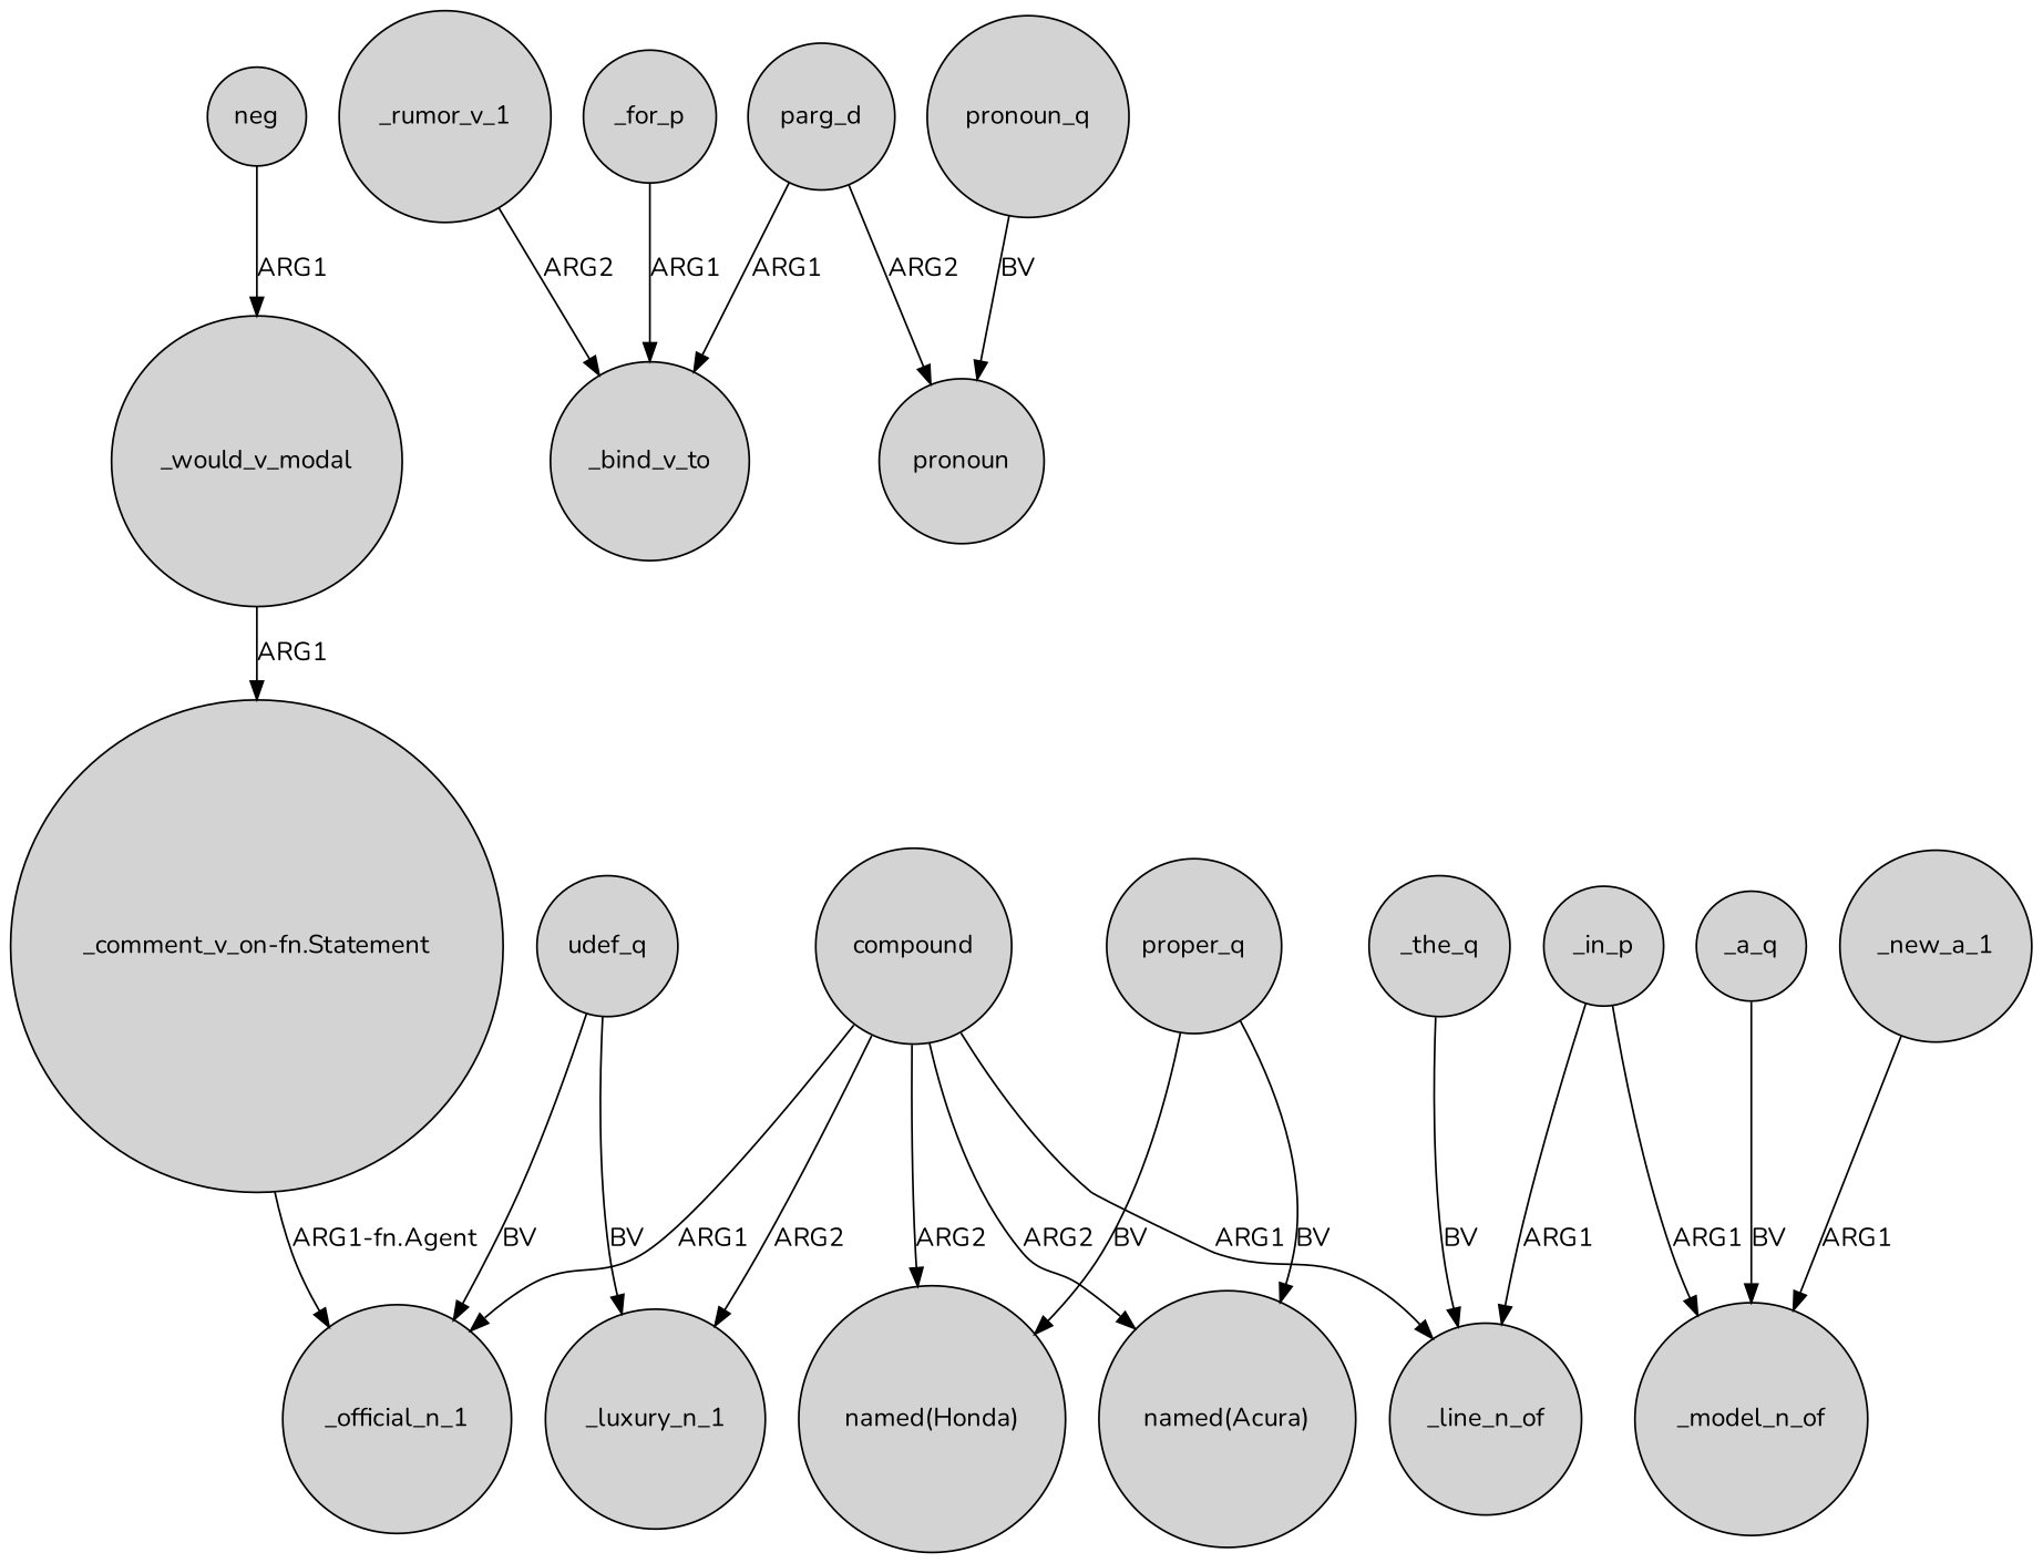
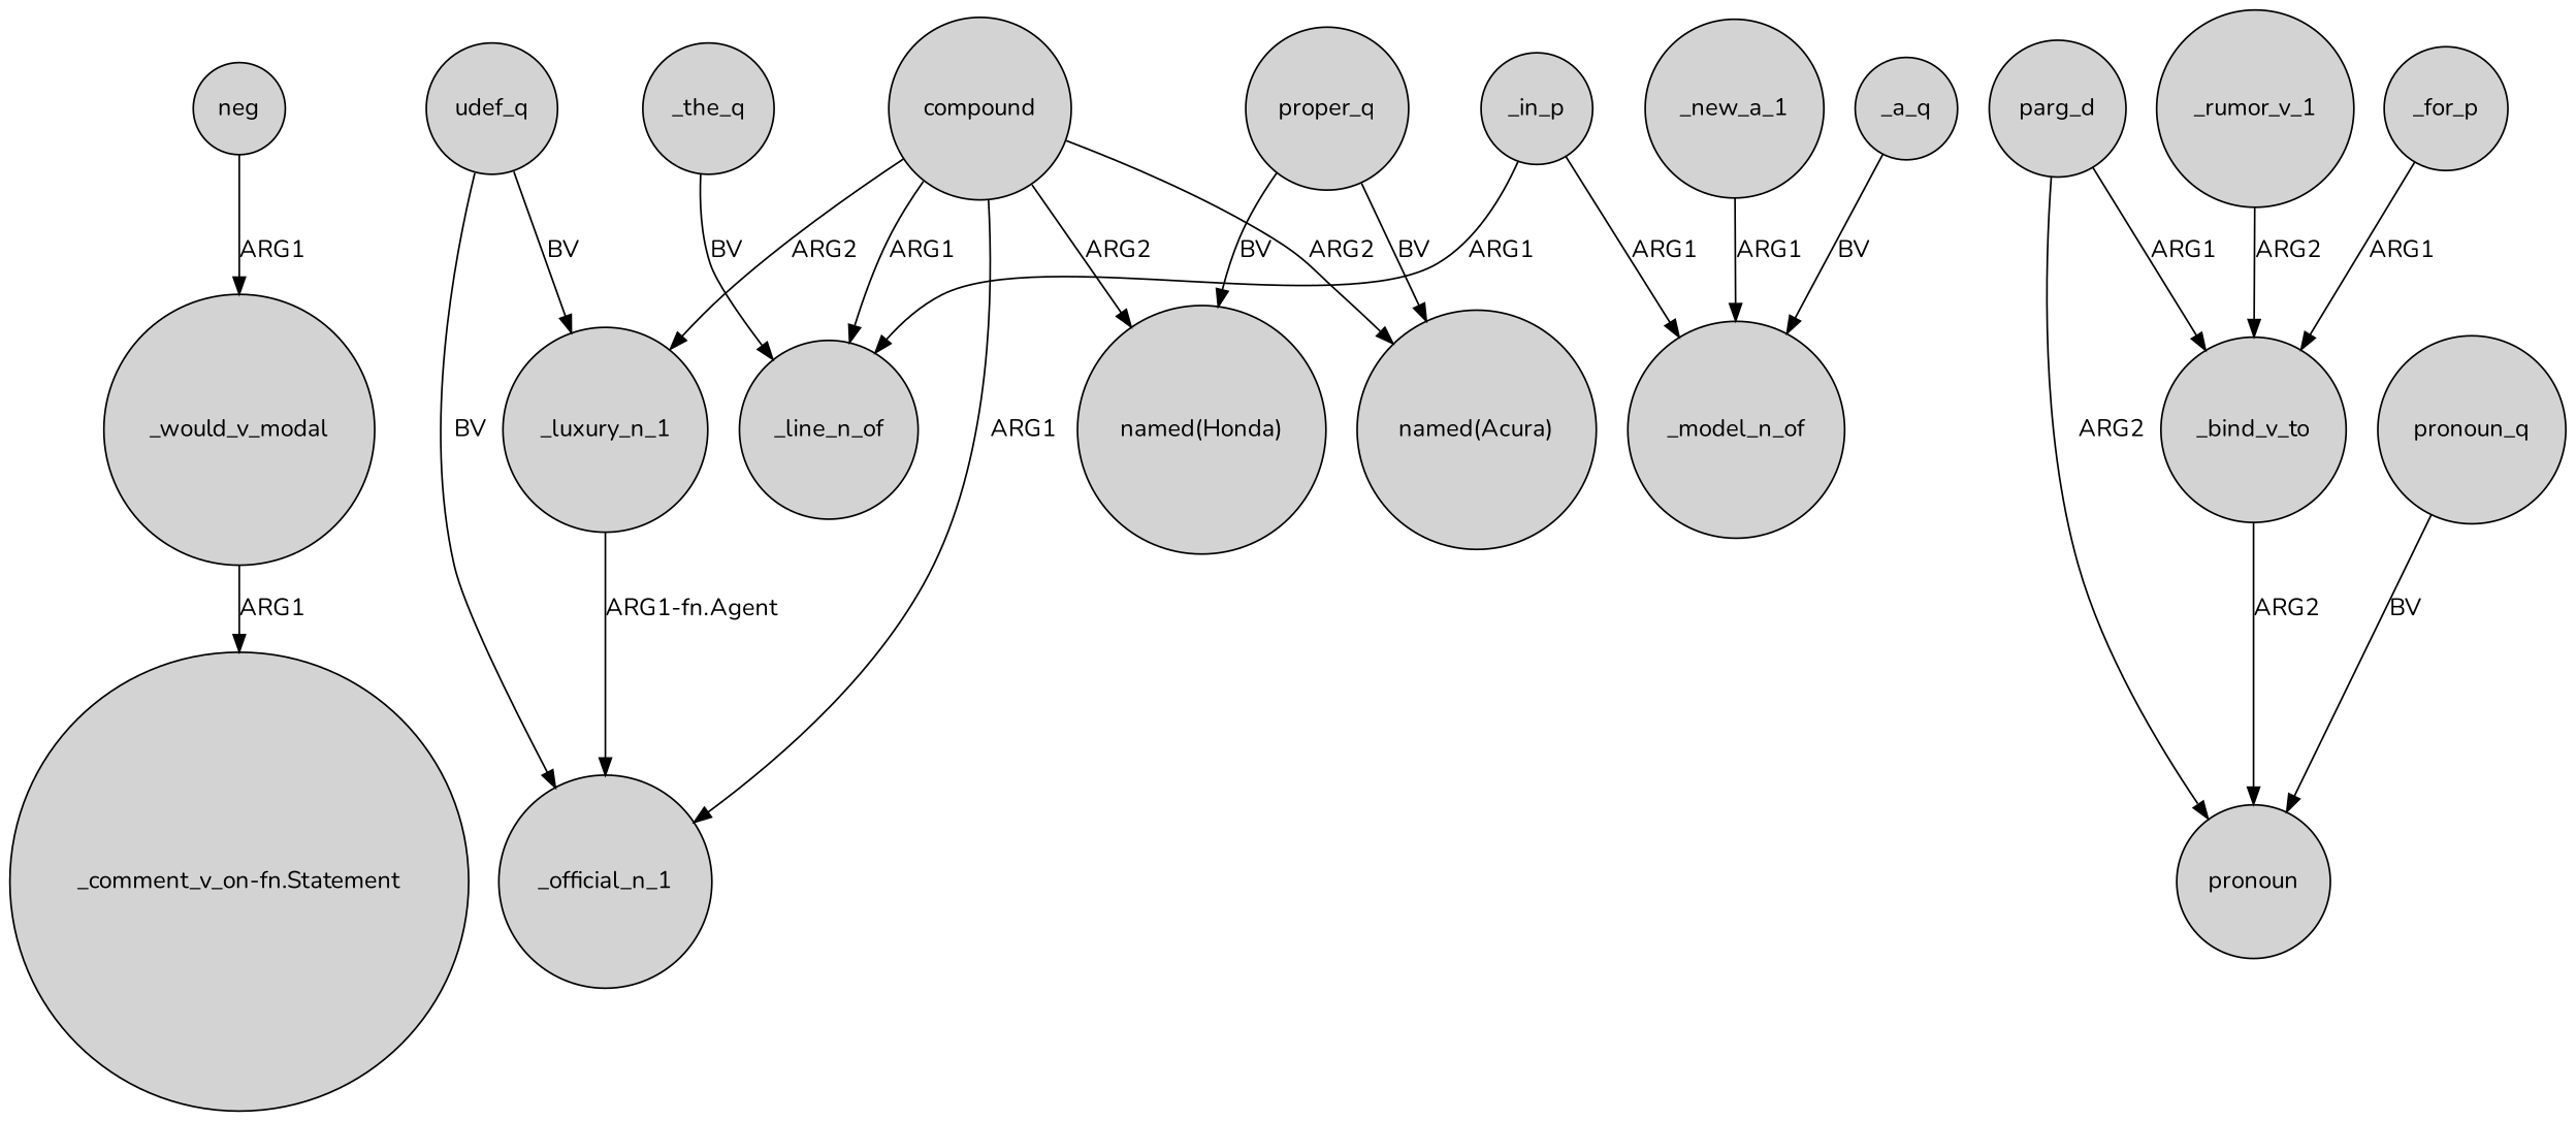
  digraph {
    fontname=Nunito
    node [fontname=Nunito shape=circle style=filled]
    edge [fontname=Nunito]
    neg
    _would_v_modal
    "_comment_v_on-fn.Statement"
    _official_n_1
    parg_d
    _bind_v_to
    n7 [label=pronoun]
    _rumor_v_1
    _the_q
    _line_n_of
    proper_q
    "named(Acura)"
    "named(Honda)"
    _a_q
    _model_n_of
    _in_p
    pronoun_q
    compound
    _luxury_n_1
    udef_q
    _new_a_1
    _for_p
    neg -> _would_v_modal [label=ARG1]
    _would_v_modal -> "_comment_v_on-fn.Statement" [label=ARG1]
-   "_comment_v_on-fn.Statement" -> _official_n_1 [label="ARG1-fn.Agent"]
+   _luxury_n_1 -> _official_n_1 [label="ARG1-fn.Agent"]
    parg_d -> _bind_v_to [label=ARG1]
    parg_d -> n7 [label=ARG2]
+   _bind_v_to -> n7 [label=ARG2]
    _rumor_v_1 -> _bind_v_to [label=ARG2]
    _the_q -> _line_n_of [label=BV]
    proper_q -> "named(Acura)" [label=BV]
    proper_q -> "named(Honda)" [label=BV]
    _a_q -> _model_n_of [label=BV]
    _in_p -> _line_n_of [label=ARG1]
    _in_p -> _model_n_of [label=ARG1]
    pronoun_q -> n7 [label=BV]
    compound -> _official_n_1 [label=ARG1]
    compound -> _line_n_of [label=ARG1]
    compound -> "named(Acura)" [label=ARG2]
    compound -> "named(Honda)" [label=ARG2]
    compound -> _luxury_n_1 [label=ARG2]
    udef_q -> _official_n_1 [label=BV]
    udef_q -> _luxury_n_1 [label=BV]
    _new_a_1 -> _model_n_of [label=ARG1]
    _for_p -> _bind_v_to [label=ARG1]
  }
